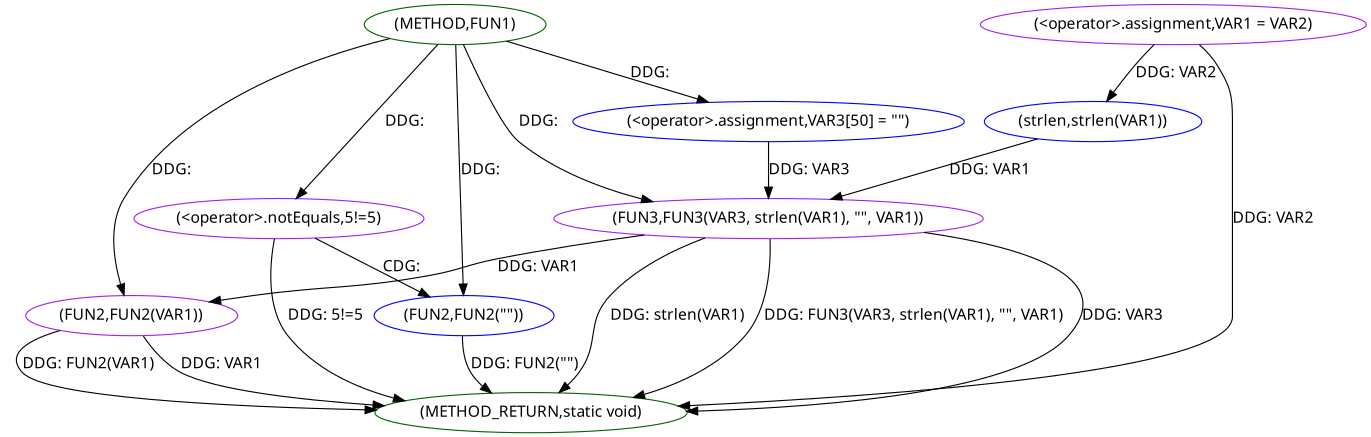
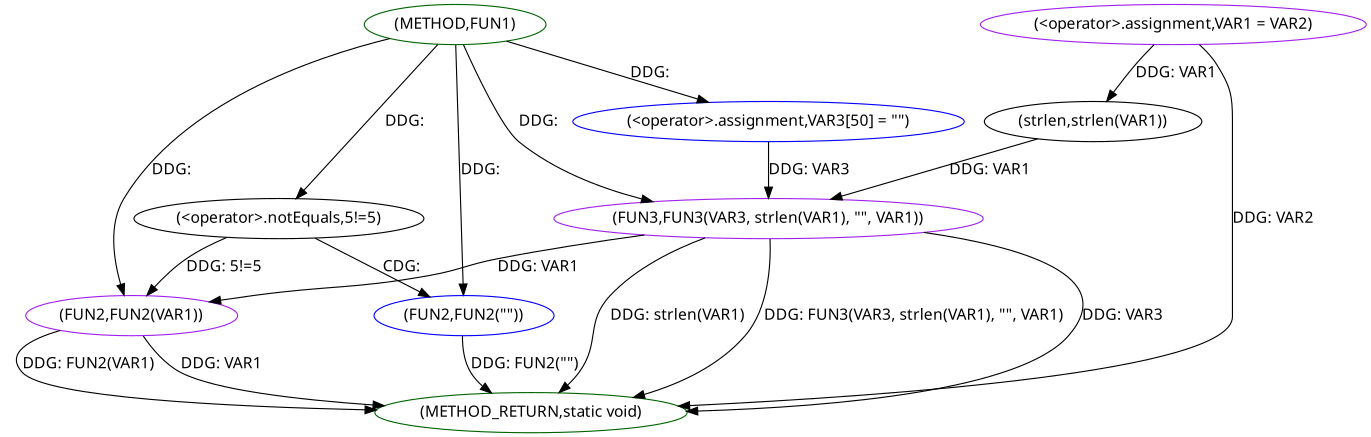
  digraph {
    fontname="Noto Sans"
    node [color=purple fontname="Noto Sans"]
    edge [fontname="Noto Sans"]
    n1 [color=darkgreen label="(METHOD,FUN1)"]
-   n2 [label="(<operator>.notEquals,5!=5)"]
+   n2 [color=black label="(<operator>.notEquals,5!=5)"]
    n3 [color=blue label="(FUN2,FUN2(\"\"))"]
    n4 [color=blue label="(<operator>.assignment,VAR3[50] = \"\")"]
    n5 [label="(FUN3,FUN3(VAR3, strlen(VAR1), \"\", VAR1))"]
    n6 [label="(FUN2,FUN2(VAR1))"]
    n7 [label="(<operator>.assignment,VAR1 = VAR2)"]
-   n8 [color=blue label="(strlen,strlen(VAR1))"]
+   n8 [color=black label="(strlen,strlen(VAR1))"]
    n9 [color=darkgreen label="(METHOD_RETURN,static void)"]
    n1 -> n2 [label="DDG: "]
    n1 -> n3 [label="DDG: "]
    n1 -> n4 [label="DDG: "]
    n1 -> n5 [label="DDG: "]
    n1 -> n6 [label="DDG: "]
    n2 -> n3 [label="CDG: "]
-   n2 -> n9 [label="DDG: 5!=5"]
+   n2 -> n6 [label="DDG: 5!=5"]
    n3 -> n9 [label="DDG: FUN2(\"\")"]
    n4 -> n5 [label="DDG: VAR3"]
    n5 -> n6 [label="DDG: VAR1"]
    n5 -> n9 [label="DDG: strlen(VAR1)"]
    n5 -> n9 [label="DDG: FUN3(VAR3, strlen(VAR1), \"\", VAR1)"]
    n5 -> n9 [label="DDG: VAR3"]
    n6 -> n9 [label="DDG: FUN2(VAR1)"]
    n6 -> n9 [label="DDG: VAR1"]
-   n7 -> n8 [label="DDG: VAR2"]
+   n7 -> n8 [label="DDG: VAR1"]
    n7 -> n9 [label="DDG: VAR2"]
    n8 -> n5 [label="DDG: VAR1"]
  }
